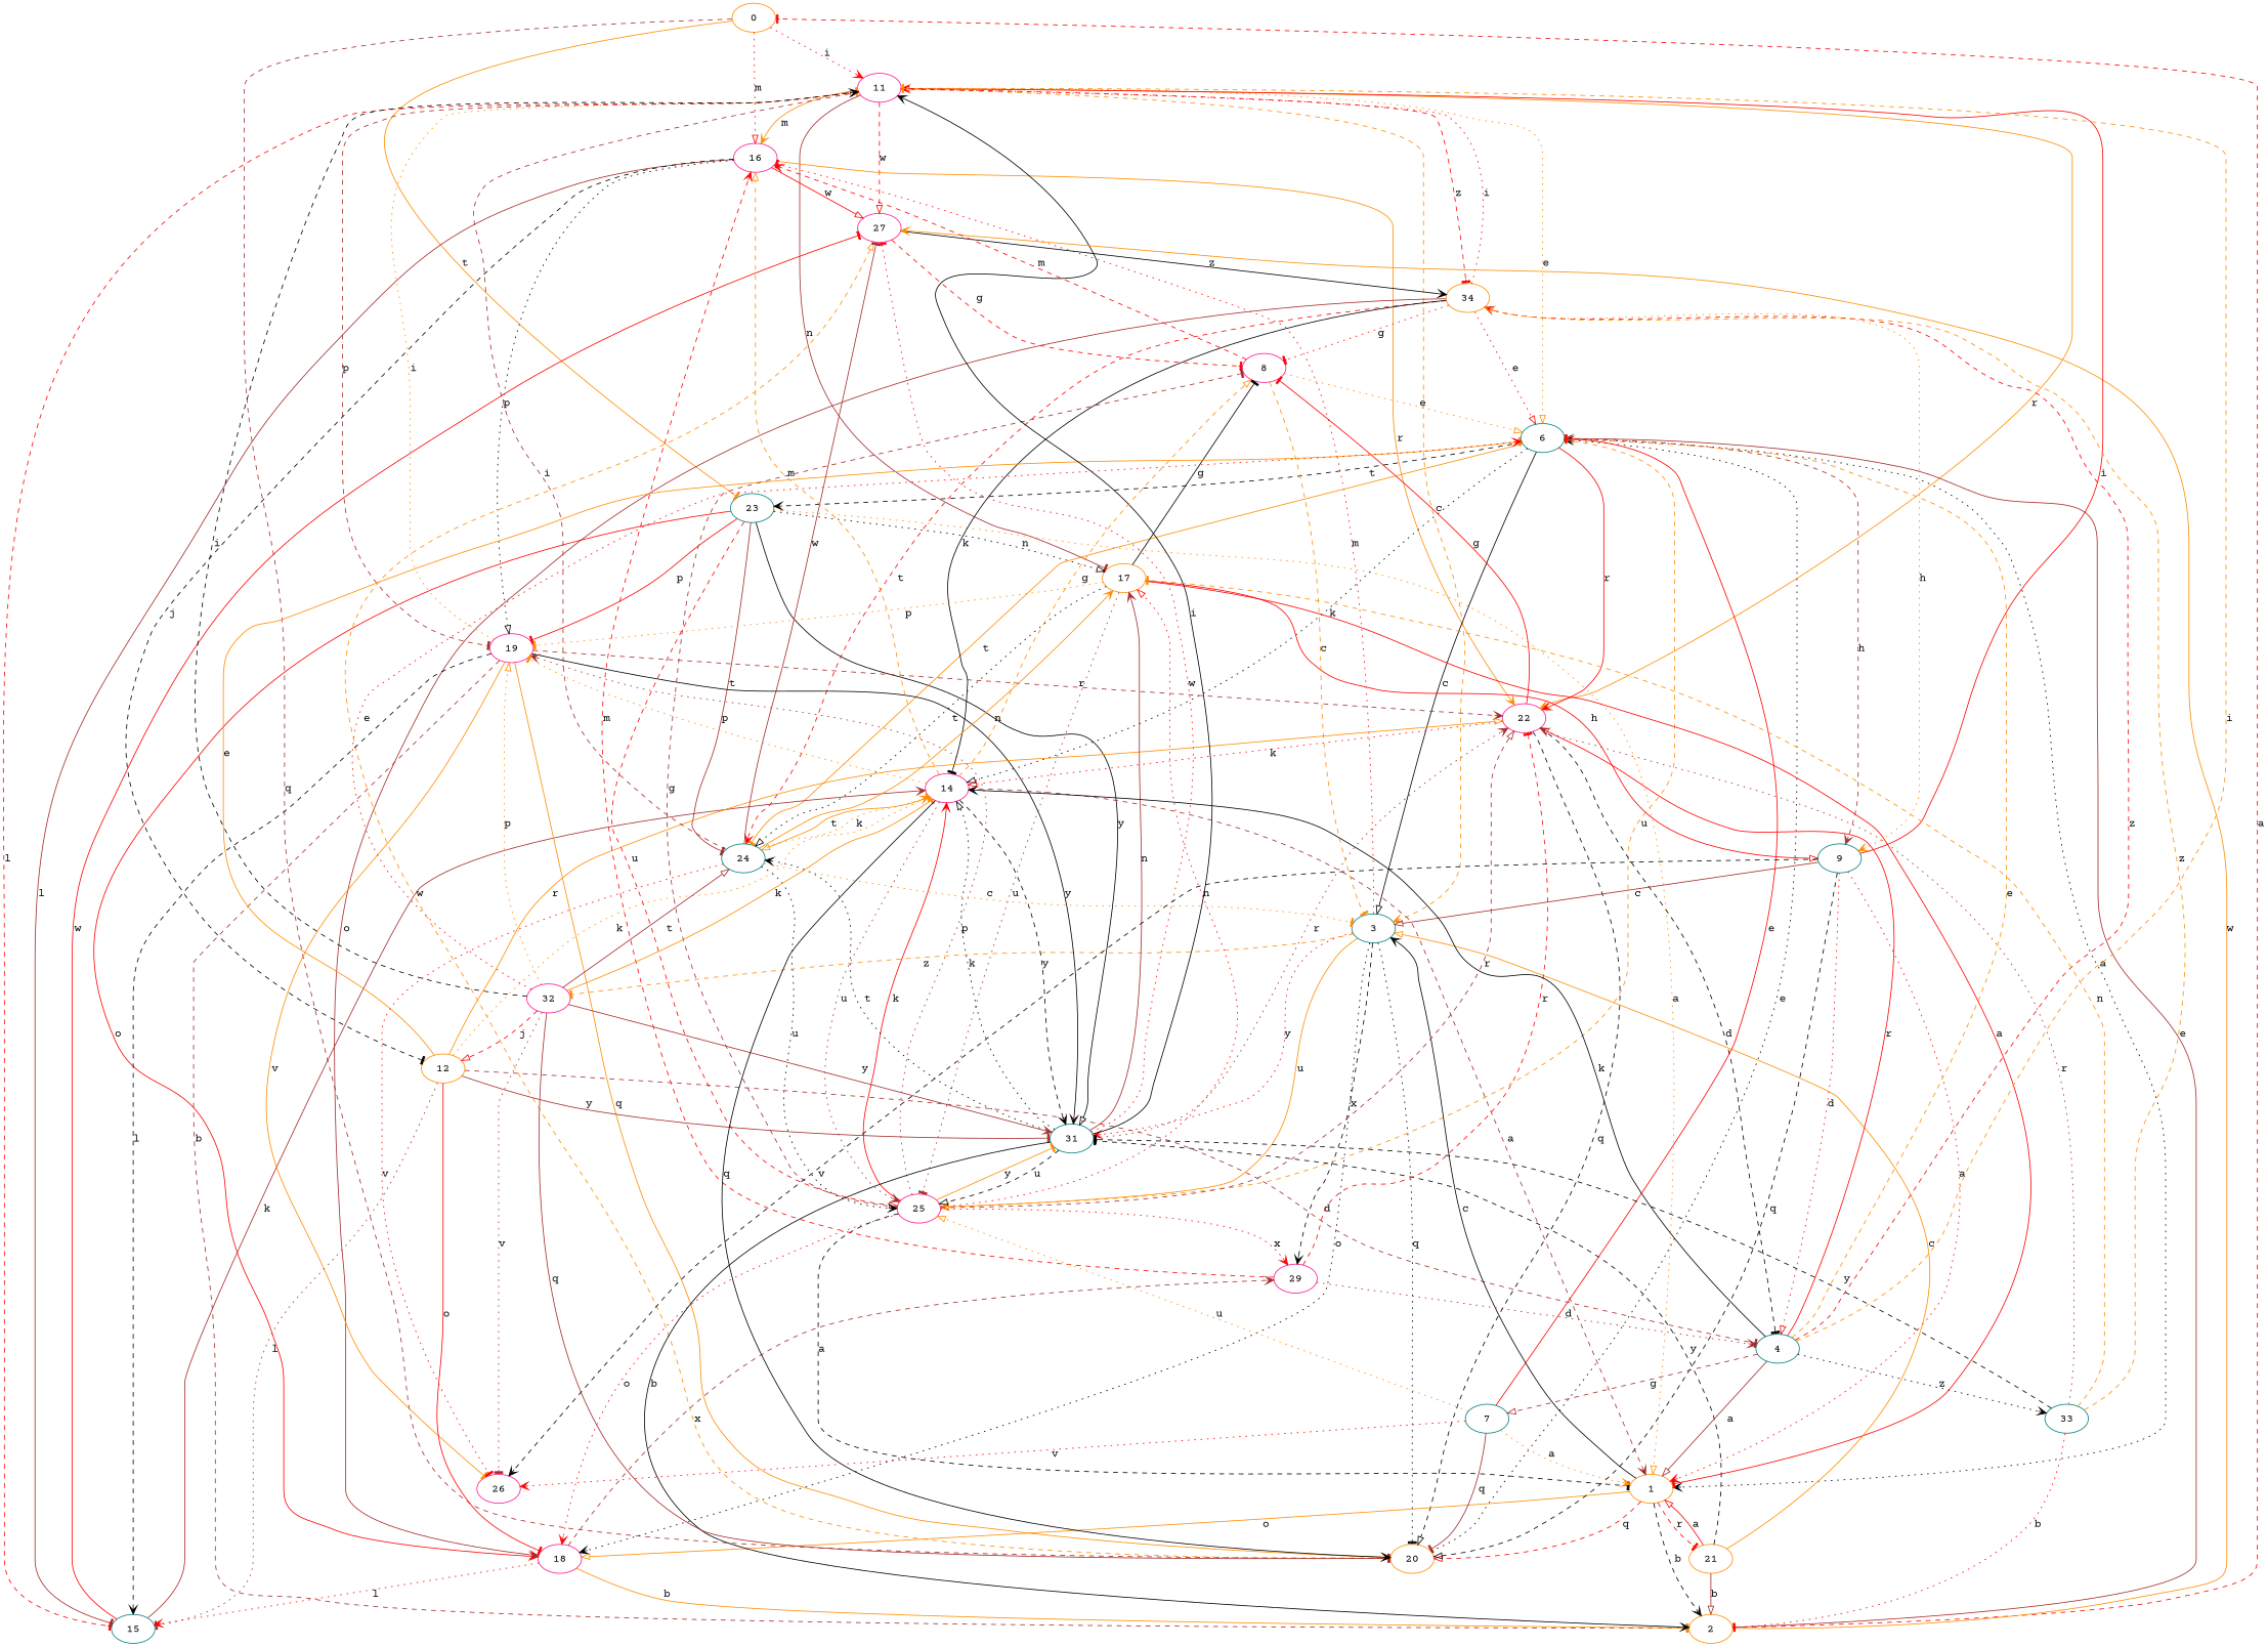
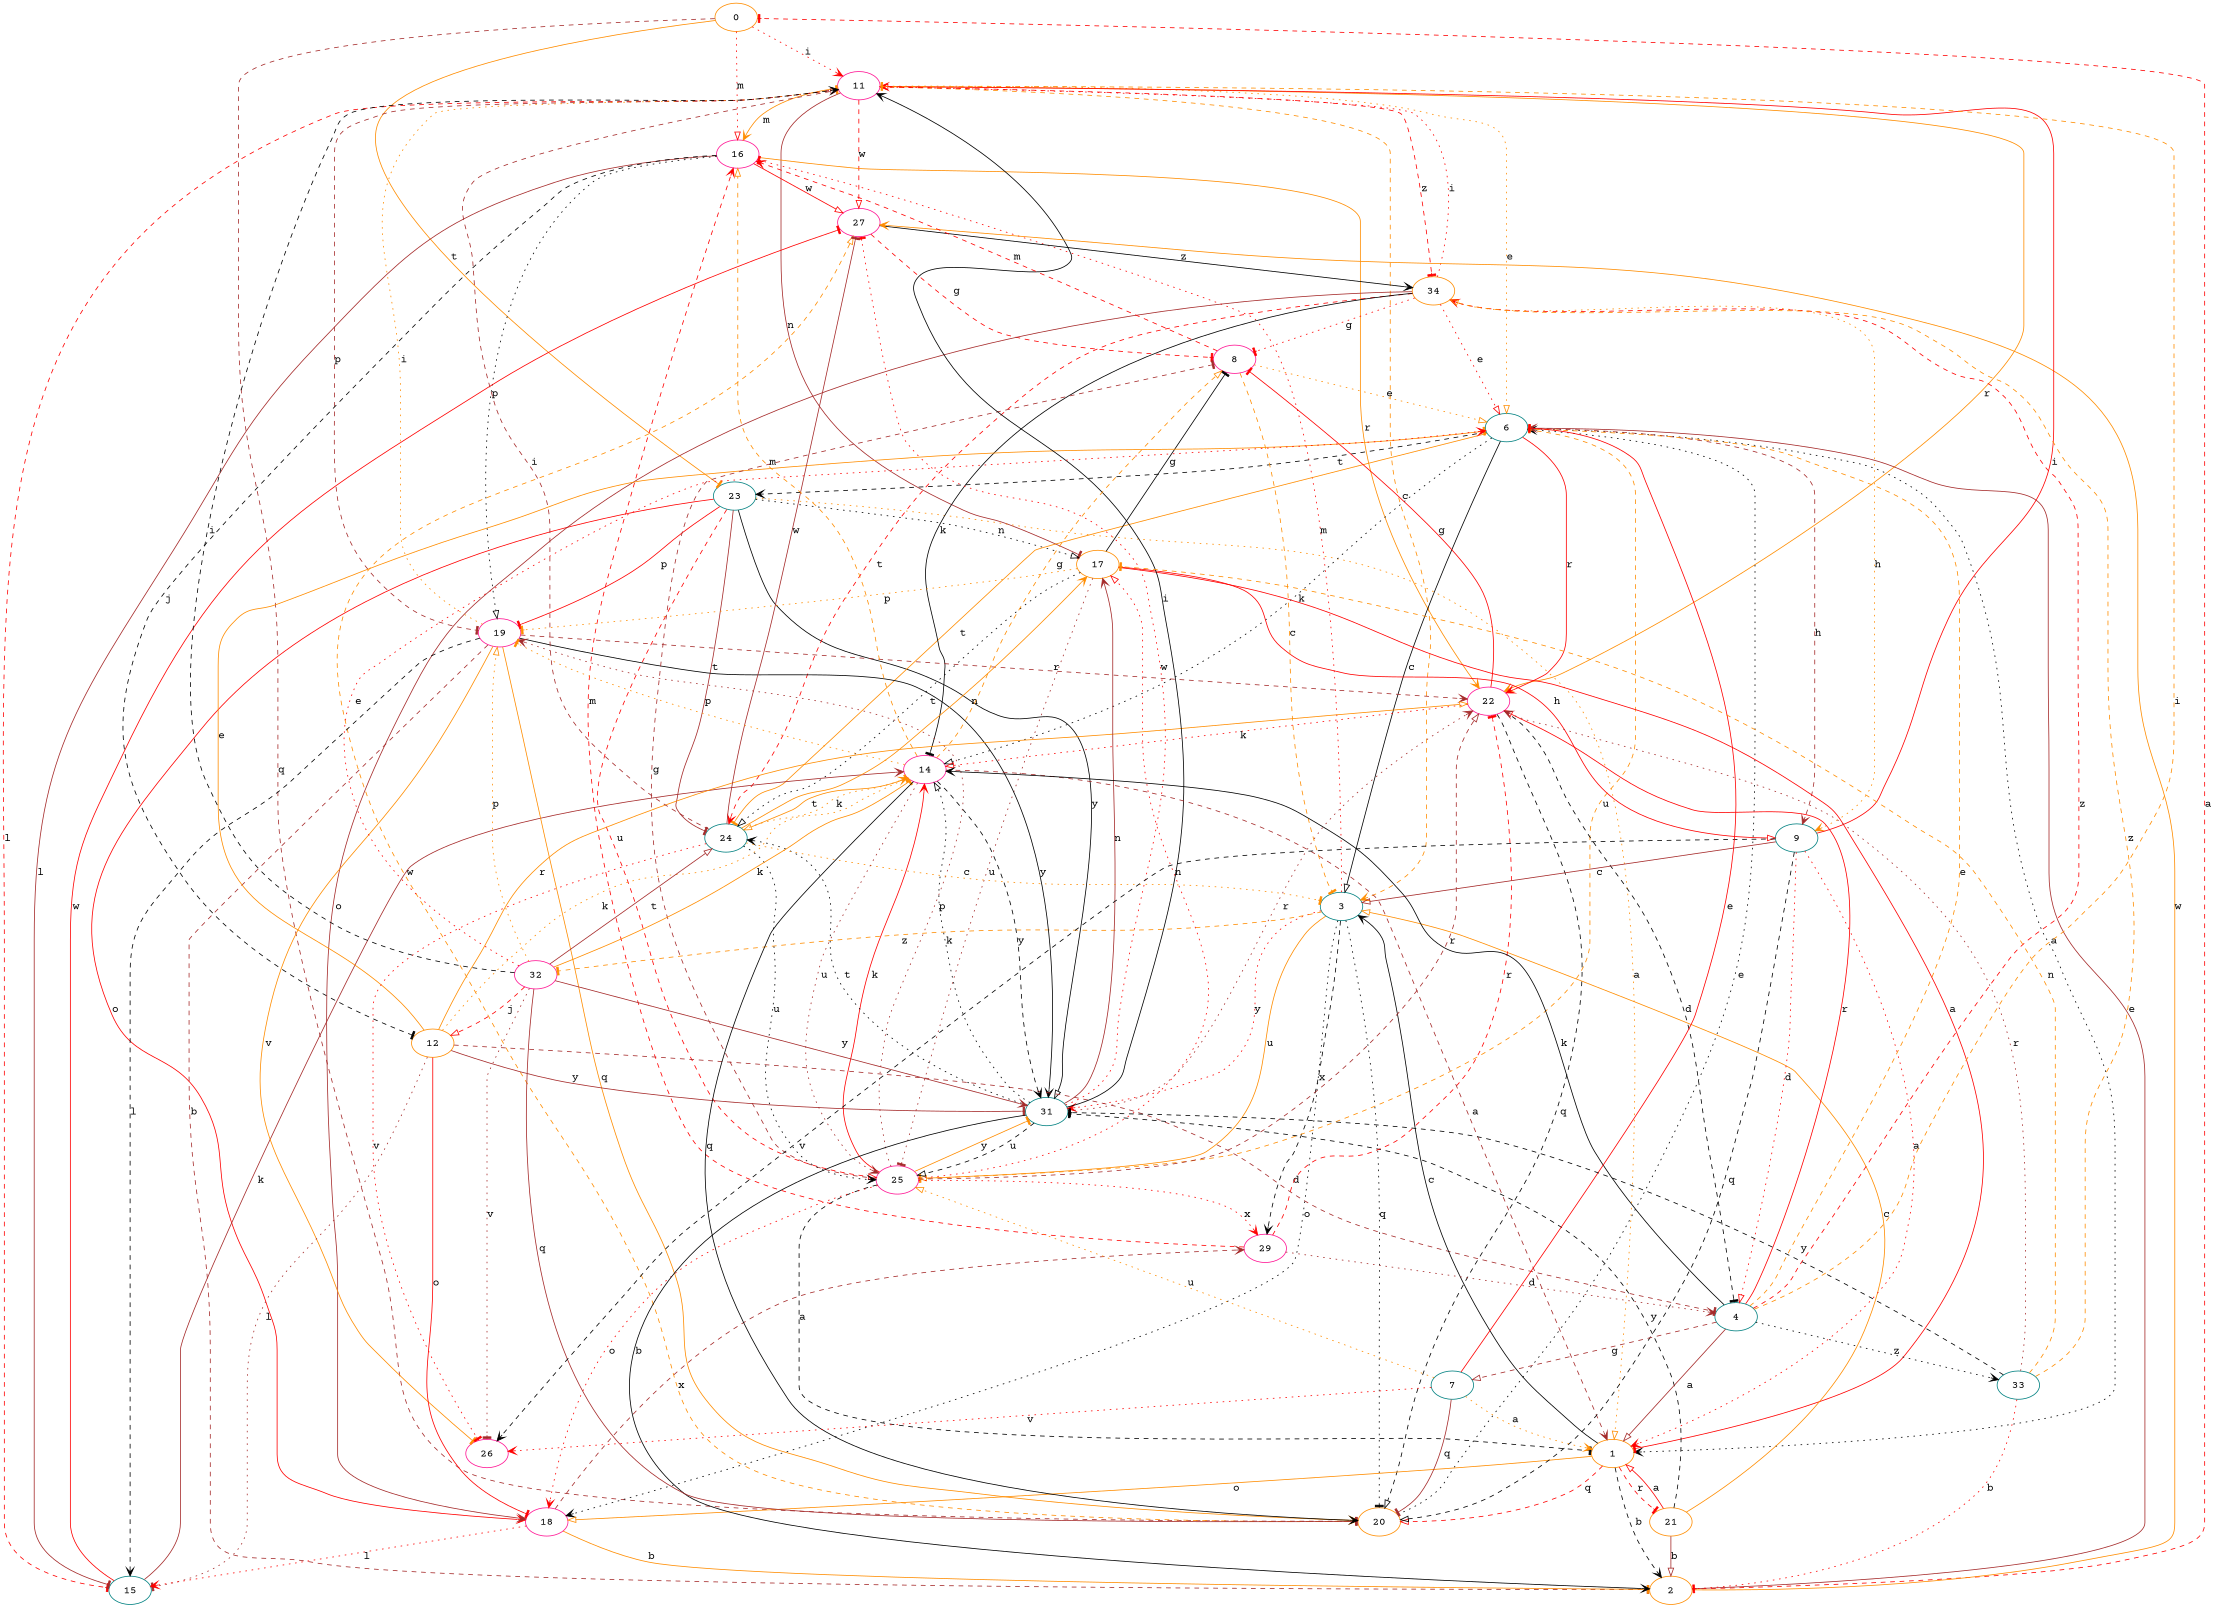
  strict digraph {
    fontname="Courier Prime"
    node [color=deeppink fontname="Courier Prime"]
    edge [arrowhead=vee color=red fontname="Courier Prime" style=solid]
    0 [color=darkorange]
    11
    16
    20 [color=darkorange]
    23 [color=teal]
    3 [color=teal]
    6 [color=teal]
    27
    22
    34 [color=darkorange]
    15 [color=teal]
    17 [color=darkorange]
    19
    12 [color=darkorange]
    1 [color=darkorange]
    18
    25
    31 [color=teal]
    24 [color=teal]
    2 [color=darkorange]
    21 [color=darkorange]
    29
    32
    14
    9 [color=teal]
    8
    4 [color=teal]
    26
    7 [color=teal]
    33 [color=teal]
    0 -> 11 [label=i style=dotted]
    0 -> 16 [arrowhead=onormal label=m style=dotted]
    0 -> 20 [arrowhead=tee color=brown label=q style=dashed]
    0 -> 23 [arrowhead=tee color=darkorange label=t]
    11 -> 16 [color=darkorange label=m]
    11 -> 3 [color=darkorange label=c style=dashed]
    11 -> 6 [arrowhead=onormal color=darkorange label=e style=dotted]
    11 -> 27 [arrowhead=onormal label=w style=dashed]
    11 -> 22 [color=darkorange label=r]
    11 -> 34 [arrowhead=tee label=z style=dashed]
    11 -> 15 [arrowhead=tee label=l style=dashed]
    11 -> 17 [arrowhead=tee color=brown label=n]
    11 -> 19 [arrowhead=tee color=brown label=p style=dashed]
    16 -> 27 [arrowhead=onormal label=w]
    16 -> 22 [color=darkorange label=r]
    16 -> 15 [arrowhead=tee color=brown label=l]
    16 -> 19 [arrowhead=onormal color=black label=p style=dotted]
    16 -> 12 [arrowhead=tee color=black label=j style=dashed]
    20 -> 6 [color=black label=e style=dotted]
    20 -> 27 [arrowhead=onormal color=darkorange label=w style=dashed]
    23 -> 17 [arrowhead=onormal color=black label=n style=dotted]
    23 -> 19 [arrowhead=tee label=p]
    23 -> 1 [arrowhead=onormal color=darkorange label=a style=dotted]
    23 -> 18 [label=o]
    23 -> 25 [arrowhead=onormal label=u style=dashed]
    23 -> 31 [arrowhead=onormal color=black label=y]
    23 -> 24 [arrowhead=tee color=brown label=t]
    3 -> 16 [arrowhead=tee label=m style=dotted]
    3 -> 20 [arrowhead=tee color=black label=q style=dotted]
    3 -> 18 [color=black label=o style=dotted]
    3 -> 25 [arrowhead=onormal color=darkorange label=u]
    3 -> 31 [label=y style=dotted]
    3 -> 29 [color=black label=x style=dashed]
    3 -> 32 [arrowhead=tee color=darkorange label=z style=dashed]
    6 -> 23 [color=black label=t style=dashed]
    6 -> 3 [arrowhead=onormal color=black label=c]
    6 -> 22 [label=r]
    6 -> 1 [color=black label=a style=dotted]
-   6 -> 25 [color=darkorange label=u style=dashed]
+   6 -> 25 [arrowhead=tee color=darkorange label=u style=dashed]
    6 -> 24 [arrowhead=tee color=darkorange label=t]
    6 -> 14 [arrowhead=onormal color=black label=k style=dotted]
    6 -> 9 [color=brown label=h style=dashed]
    27 -> 34 [color=black label=z]
    27 -> 8 [arrowhead=tee label=g style=dashed]
    22 -> 20 [arrowhead=onormal color=black label=q style=dashed]
    22 -> 14 [arrowhead=onormal label=k style=dotted]
    22 -> 8 [arrowhead=tee label=g]
    22 -> 4 [arrowhead=tee color=black label=d style=dashed]
    34 -> 11 [arrowhead=onormal label=i style=dotted]
    34 -> 6 [arrowhead=onormal label=e style=dotted]
    34 -> 18 [color=brown label=o]
    34 -> 24 [label=t style=dashed]
    34 -> 14 [arrowhead=tee color=black label=k]
    34 -> 9 [color=darkorange label=h style=dotted]
    34 -> 8 [arrowhead=tee label=g style=dotted]
    15 -> 27 [arrowhead=tee label=w]
    15 -> 14 [color=brown label=k]
    17 -> 19 [arrowhead=tee color=darkorange label=p style=dotted]
    17 -> 1 [arrowhead=tee label=a]
    17 -> 25 [arrowhead=tee color=brown label=u style=dotted]
    17 -> 24 [arrowhead=onormal color=black label=t style=dotted]
    17 -> 9 [arrowhead=onormal label=h]
    17 -> 8 [arrowhead=tee color=black label=g]
    19 -> 11 [arrowhead=tee color=darkorange label=i style=dotted]
    19 -> 20 [color=darkorange label=q]
    19 -> 22 [color=brown label=r style=dashed]
    19 -> 15 [color=black label=l style=dashed]
    19 -> 31 [color=black label=y]
    19 -> 2 [arrowhead=tee color=brown label=b style=dashed]
    19 -> 26 [arrowhead=tee color=darkorange label=v]
    12 -> 6 [arrowhead=tee color=darkorange label=e]
    12 -> 22 [arrowhead=onormal color=darkorange label=r]
    12 -> 15 [arrowhead=tee color=brown label=l style=dotted]
    12 -> 18 [arrowhead=tee label=o]
    12 -> 31 [arrowhead=tee color=brown label=y]
    12 -> 14 [arrowhead=tee color=darkorange label=k style=dotted]
    12 -> 4 [arrowhead=tee color=brown label=d style=dashed]
    1 -> 20 [arrowhead=onormal label=q style=dashed]
    1 -> 3 [color=black label=c]
    1 -> 18 [arrowhead=onormal color=darkorange label=o]
    1 -> 2 [color=black label=b style=dashed]
    1 -> 21 [arrowhead=tee label=r style=dashed]
    18 -> 15 [label=l style=dotted]
    18 -> 2 [arrowhead=tee color=darkorange label=b]
    18 -> 29 [color=brown label=x style=dashed]
    25 -> 22 [arrowhead=onormal color=brown label=r style=dashed]
    25 -> 17 [arrowhead=onormal label=n style=dotted]
    25 -> 19 [color=brown label=p style=dotted]
    25 -> 1 [arrowhead=tee color=black label=a style=dashed]
    25 -> 18 [label=o style=dotted]
    25 -> 31 [arrowhead=tee color=darkorange label=y]
    25 -> 29 [label=x style=dotted]
    25 -> 14 [label=k]
    25 -> 8 [arrowhead=tee color=brown label=g style=dashed]
    31 -> 11 [color=black label=i]
    31 -> 27 [arrowhead=tee label=w style=dotted]
    31 -> 22 [color=brown label=r style=dotted]
    31 -> 17 [color=brown label=n]
    31 -> 25 [arrowhead=onormal color=black label=u style=dashed]
    31 -> 24 [color=black label=t style=dotted]
    31 -> 2 [color=black label=b]
    31 -> 14 [arrowhead=onormal color=black label=k style=dotted]
    24 -> 11 [arrowhead=onormal color=brown label=i style=dashed]
    24 -> 3 [arrowhead=tee color=darkorange label=c style=dotted]
    24 -> 27 [arrowhead=tee color=brown label=w]
    24 -> 17 [color=darkorange label=n]
    24 -> 25 [color=black label=u style=dotted]
    24 -> 14 [color=darkorange label=k style=dotted]
    24 -> 26 [arrowhead=tee label=v style=dotted]
    2 -> 0 [arrowhead=tee label=a style=dashed]
    2 -> 6 [color=brown label=e]
    2 -> 27 [color=darkorange label=w]
    21 -> 3 [arrowhead=onormal color=darkorange label=c]
    21 -> 1 [arrowhead=onormal label=a]
    21 -> 31 [arrowhead=tee color=black label=y style=dashed]
    21 -> 2 [arrowhead=onormal color=brown label=b]
    29 -> 16 [label=m style=dashed]
    29 -> 22 [arrowhead=tee label=r style=dashed]
    29 -> 4 [color=brown label=d style=dotted]
    32 -> 11 [color=black label=i style=dashed]
    32 -> 20 [arrowhead=tee color=brown label=q]
    32 -> 6 [label=e style=dotted]
    32 -> 19 [arrowhead=onormal color=darkorange label=p style=dotted]
    32 -> 12 [arrowhead=onormal label=j style=dashed]
    32 -> 31 [color=brown label=y]
    32 -> 24 [arrowhead=onormal color=brown label=t]
    32 -> 14 [arrowhead=tee color=darkorange label=k]
    32 -> 26 [arrowhead=tee color=brown label=v style=dotted]
    14 -> 16 [arrowhead=onormal color=darkorange label=m style=dashed]
    14 -> 20 [color=black label=q]
    14 -> 19 [arrowhead=tee color=darkorange label=p style=dotted]
    14 -> 1 [color=brown label=a style=dashed]
    14 -> 25 [color=brown label=u style=dotted]
    14 -> 31 [color=black label=y style=dashed]
    14 -> 24 [arrowhead=onormal color=darkorange label=t]
    14 -> 8 [arrowhead=onormal color=darkorange label=g style=dashed]
    9 -> 11 [label=i]
    9 -> 20 [arrowhead=onormal color=black label=q style=dashed]
    9 -> 3 [arrowhead=onormal color=brown label=c]
    9 -> 1 [label=a style=dotted]
    9 -> 4 [arrowhead=onormal label=d style=dotted]
    9 -> 26 [color=black label=v style=dashed]
    8 -> 16 [label=m style=dashed]
    8 -> 3 [arrowhead=tee color=darkorange label=c style=dashed]
    8 -> 6 [arrowhead=onormal color=darkorange label=e style=dotted]
    4 -> 11 [arrowhead=tee color=darkorange label=i style=dashed]
    4 -> 6 [arrowhead=tee color=darkorange label=e style=dashed]
    4 -> 22 [arrowhead=onormal label=r]
    4 -> 34 [label=z style=dashed]
    4 -> 1 [arrowhead=onormal color=brown label=a]
    4 -> 14 [color=black label=k]
    4 -> 7 [arrowhead=onormal color=brown label=g style=dashed]
    4 -> 33 [color=black label=z style=dotted]
    7 -> 20 [arrowhead=tee color=brown label=q]
    7 -> 6 [arrowhead=tee label=e]
    7 -> 1 [color=darkorange label=a style=dotted]
    7 -> 25 [arrowhead=onormal color=darkorange label=u style=dotted]
    7 -> 26 [label=v style=dotted]
    33 -> 22 [color=brown label=r style=dotted]
    33 -> 34 [arrowhead=onormal color=darkorange label=z style=dashed]
    33 -> 17 [arrowhead=tee color=darkorange label=n style=dashed]
    33 -> 31 [arrowhead=tee color=black label=y style=dashed]
    33 -> 2 [arrowhead=tee label=b style=dotted]
  }
